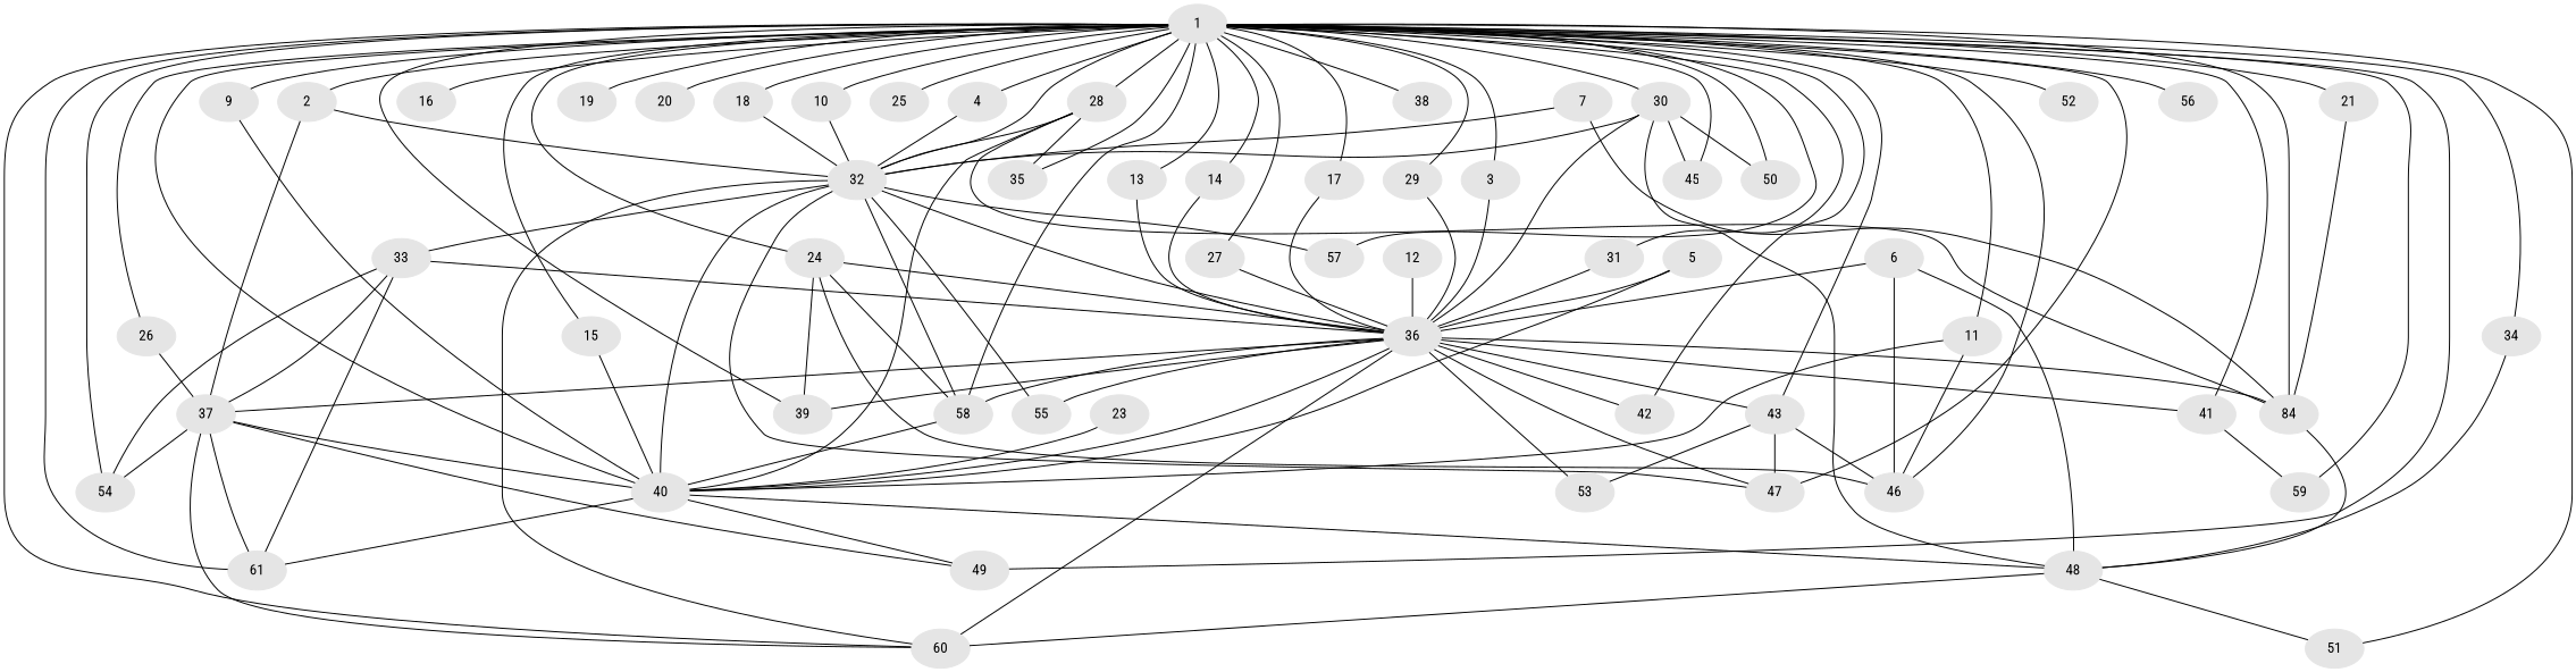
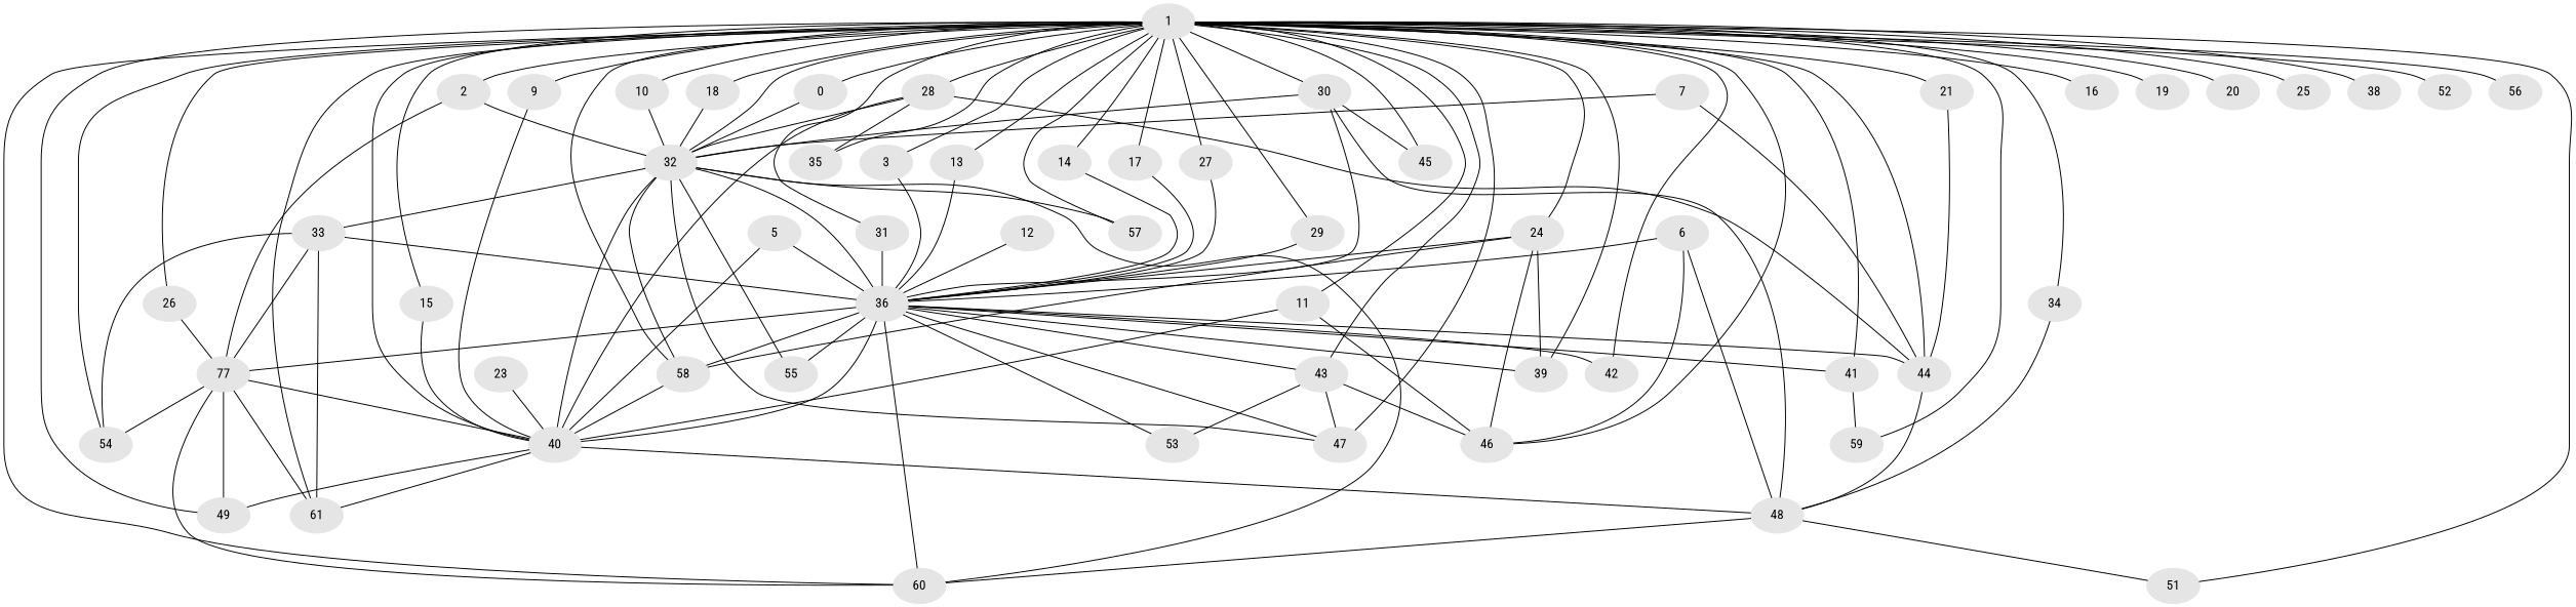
  graph {
    fontname="Roboto Condensed"
    node [color=gray90 fontname="Roboto Condensed" style=filled]
    edge [fontname="Roboto Condensed" weight=1.0]
    1
    2
    3
-   4
+   4 [label=0]
    9
    10
    11
    13
    14
    15
    16
    17
    18
    19
    20
    21
    24
    25
    26
    27
    28
    29
    30
    31
    32
    34
    35
    38
    39
    40
    41
    42
    43
-   44 [label=84]
+   44
    45
    46
    47
    49
-   50
    51
    52
    54
    56
    57
    58
    59
    60
    61
-   37
+   37 [label=77]
    36
    48
    33
    55
    53
    5
    6
    7
    12
    23
    1 -- 2
    1 -- 3
    1 -- 4
    1 -- 9 [weight=2.0]
    1 -- 10
    1 -- 11 [weight=2.0]
    1 -- 13
    1 -- 14
    1 -- 15
    1 -- 16 [weight=2.0]
    1 -- 17
    1 -- 18
    1 -- 19 [weight=2.0]
    1 -- 20 [weight=2.0]
    1 -- 21 [weight=2.0]
    1 -- 24 [weight=2.0]
    1 -- 25
    1 -- 26
    1 -- 27
    1 -- 28
    1 -- 29
    1 -- 30 [weight=2.0]
    1 -- 31 [weight=2.0]
    1 -- 32 [weight=12.0]
    1 -- 34
    1 -- 35 [weight=2.0]
    1 -- 38 [weight=2.0]
    1 -- 39
    1 -- 40 [weight=4.0]
    1 -- 41 [weight=3.0]
    1 -- 42
    1 -- 43 [weight=2.0]
    1 -- 44 [weight=3.0]
    1 -- 45
    1 -- 46
    1 -- 47 [weight=3.0]
    1 -- 49 [weight=2.0]
-   1 -- 50
    1 -- 51
    1 -- 52 [weight=2.0]
    1 -- 54 [weight=2.0]
    1 -- 56 [weight=2.0]
    1 -- 57
    1 -- 58 [weight=2.0]
    1 -- 59
    1 -- 60
    1 -- 61
    2 -- 32
    2 -- 37
    3 -- 36
    4 -- 32
    9 -- 40
    10 -- 32
    11 -- 40
    11 -- 46
    13 -- 36
    14 -- 36
    15 -- 40
    17 -- 36
    18 -- 32
    21 -- 44
    24 -- 39
    24 -- 46
    24 -- 58
    24 -- 36
    26 -- 37
    27 -- 36
    28 -- 32
    28 -- 35
    28 -- 40
    28 -- 44
    29 -- 36
    30 -- 32
    30 -- 45
-   30 -- 50
    30 -- 36
    30 -- 48
    31 -- 36 [weight=8.0]
    32 -- 40 [weight=3.0]
    32 -- 47
    32 -- 57
    32 -- 58
    32 -- 60
    32 -- 36 [weight=6.0]
    32 -- 33
    32 -- 55 [weight=2.0]
    34 -- 48
    40 -- 49
    40 -- 61
    40 -- 48
    41 -- 59
    43 -- 46
    43 -- 47
    43 -- 53
    44 -- 48
    58 -- 40
    37 -- 40
    37 -- 49
    37 -- 54
    37 -- 60
    37 -- 61
    36 -- 39
    36 -- 40 [weight=3.0]
    36 -- 41 [weight=2.0]
    36 -- 42
    36 -- 43
    36 -- 44
    36 -- 47
    36 -- 58
    36 -- 60 [weight=2.0]
    36 -- 37
    36 -- 55
    36 -- 53
    48 -- 51
    48 -- 60
    33 -- 54
    33 -- 61
    33 -- 37
    33 -- 36 [weight=2.0]
    5 -- 40
    5 -- 36
    6 -- 46
    6 -- 36 [weight=2.0]
    6 -- 48
    7 -- 32
    7 -- 44
    12 -- 36 [weight=2.0]
    23 -- 40
  }
